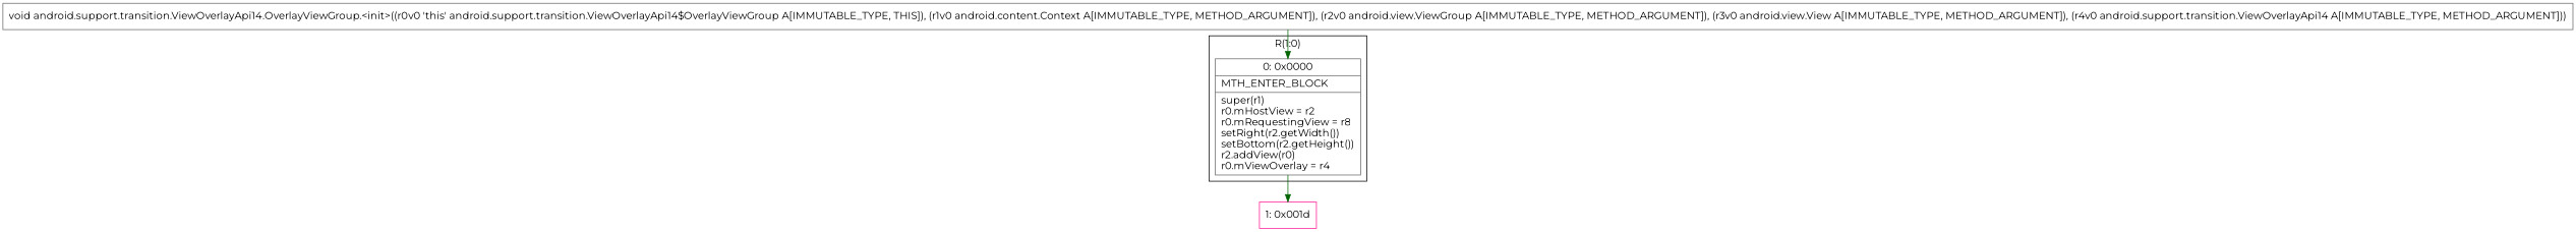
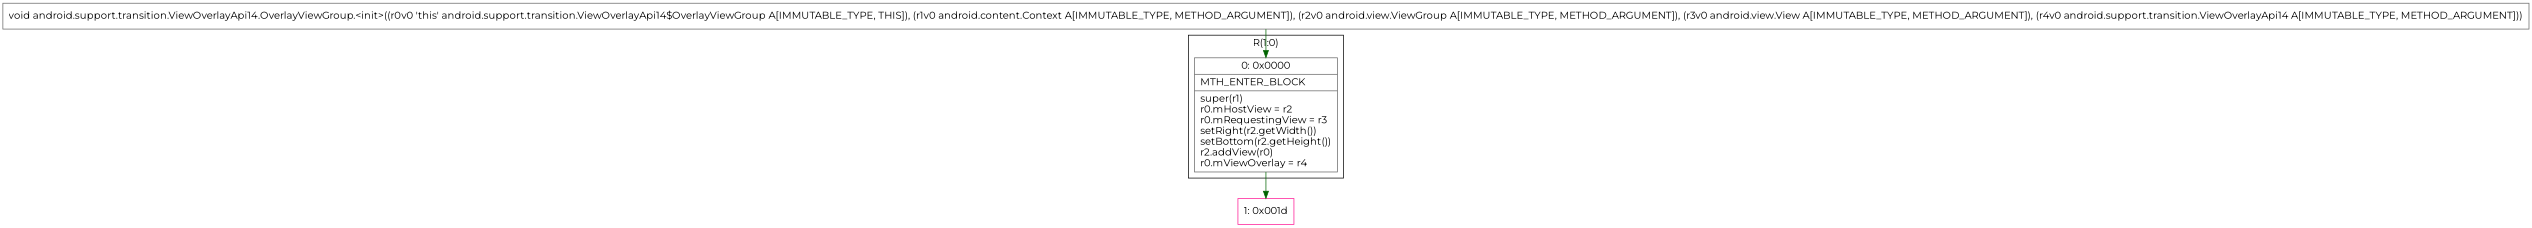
  digraph {
    fontname=Montserrat
    node [color=gray40 shape=record fontname=Montserrat]
    edge [color=darkgreen fontname=Montserrat]
-   n1 [label="{0\:\ 0x0000|MTH_ENTER_BLOCK\l|super(r1)\lr0.mHostView = r2\lr0.mRequestingView = r8\lsetRight(r2.getWidth())\lsetBottom(r2.getHeight())\lr2.addView(r0)\lr0.mViewOverlay = r4\l}"]
+   n1 [label="{0\:\ 0x0000|MTH_ENTER_BLOCK\l|super(r1)\lr0.mHostView = r2\lr0.mRequestingView = r3\lsetRight(r2.getWidth())\lsetBottom(r2.getHeight())\lr2.addView(r0)\lr0.mViewOverlay = r4\l}"]
    n2 [color=deeppink label="{1\:\ 0x001d}"]
    n3 [label="{void android.support.transition.ViewOverlayApi14.OverlayViewGroup.\<init\>((r0v0 'this' android.support.transition.ViewOverlayApi14$OverlayViewGroup A[IMMUTABLE_TYPE, THIS]), (r1v0 android.content.Context A[IMMUTABLE_TYPE, METHOD_ARGUMENT]), (r2v0 android.view.ViewGroup A[IMMUTABLE_TYPE, METHOD_ARGUMENT]), (r3v0 android.view.View A[IMMUTABLE_TYPE, METHOD_ARGUMENT]), (r4v0 android.support.transition.ViewOverlayApi14 A[IMMUTABLE_TYPE, METHOD_ARGUMENT])) }"]
    subgraph cluster_1 {
      label="R(1:0)"
      n1
    }
    n1 -> n2
    n3 -> n1
  }
